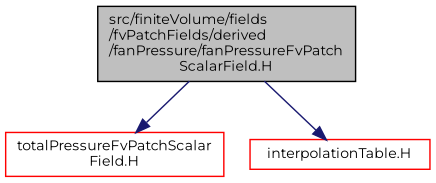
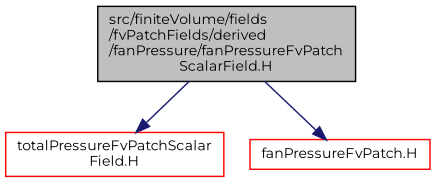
  digraph {
    fontname=Montserrat
    node [color=red fontname=Montserrat fontsize=10 shape=record]
    edge [color=midnightblue fontname=Montserrat fontsize=10 labelfontname=FreeSans labelfontsize=10 style=solid]
    n1 [color=black fillcolor=grey75 fontcolor=black height=0.2 label="src/finiteVolume/fields\l/fvPatchFields/derived\l/fanPressure/fanPressureFvPatch\lScalarField.H" style=filled width=0.4]
    n2 [height=0.2 label="totalPressureFvPatchScalar\lField.H" width=0.4]
-   n3 [height=0.2 label="interpolationTable.H" width=0.4]
+   n3 [height=0.2 label="fanPressureFvPatch.H" width=0.4]
    n1 -> n2
    n1 -> n3
  }
